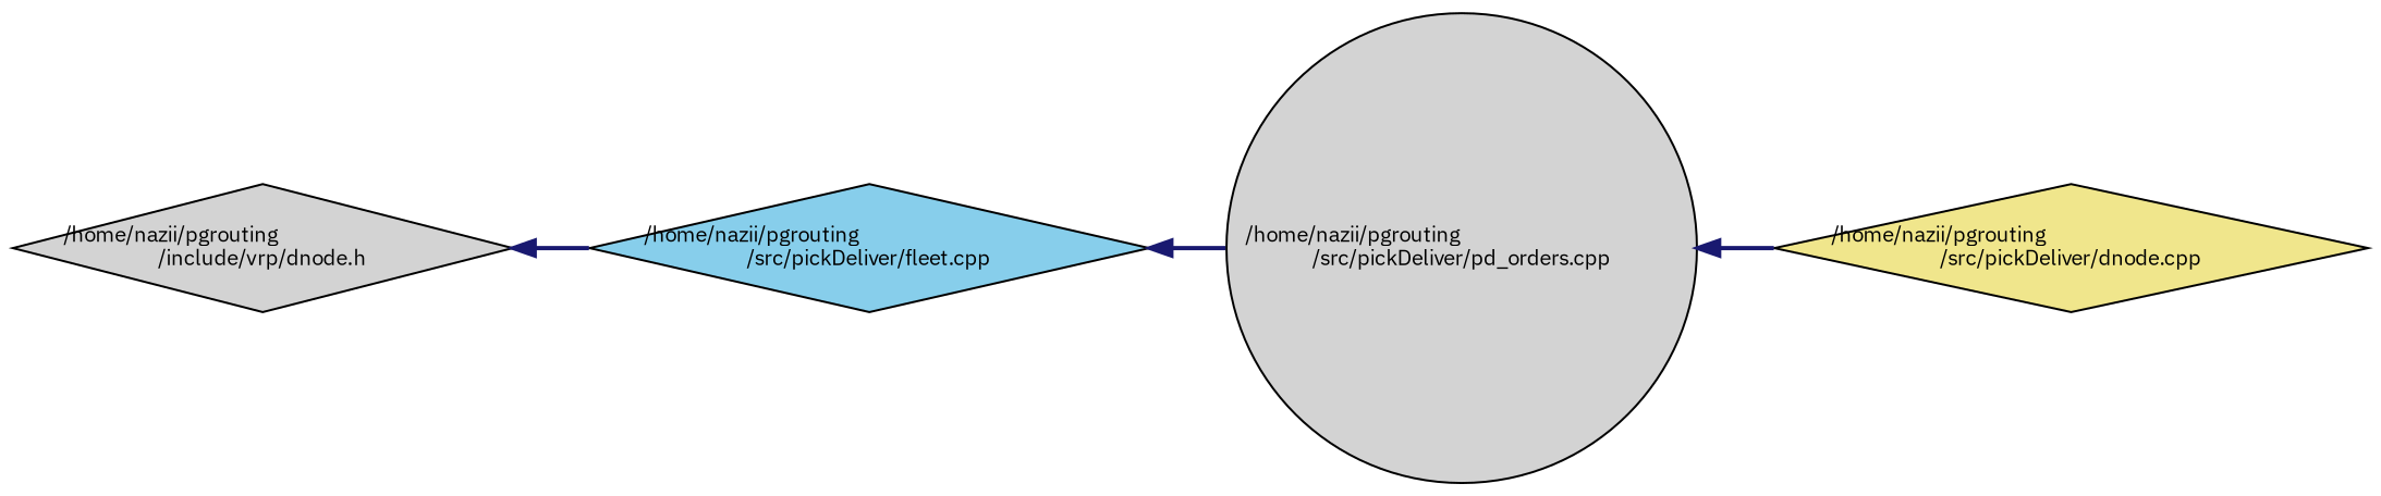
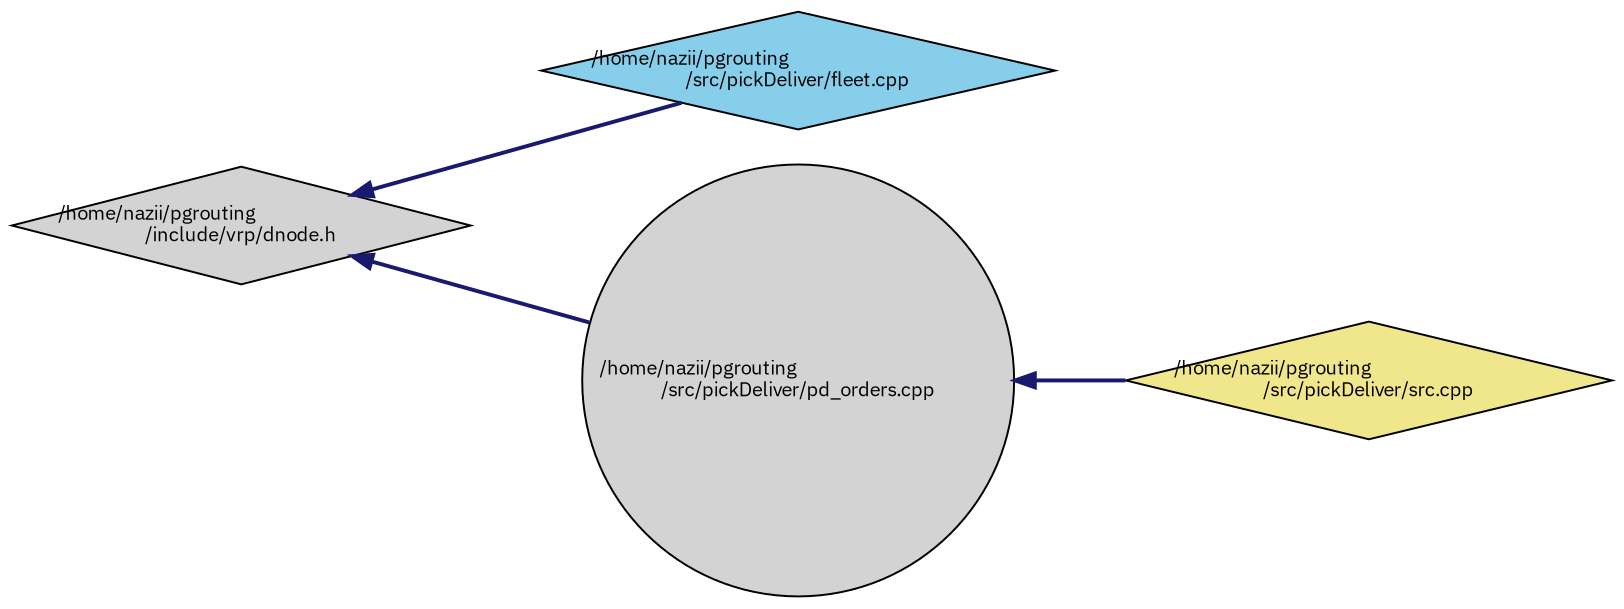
  digraph {
    fontname="IBM Plex Sans"
    rankdir=LR
    node [color=black fillcolor=lightgrey fontname="IBM Plex Sans" fontsize=10 shape=diamond style=filled]
    edge [color=midnightblue dir=back fontname="IBM Plex Sans" fontsize=10 labelfontname=Helvetica labelfontsize=10 style=bold]
    n1 [fontcolor=black height=0.2 label="/home/nazii/pgrouting\l/include/vrp/dnode.h" width=0.4]
    n2 [fillcolor=skyblue height=0.2 label="/home/nazii/pgrouting\l/src/pickDeliver/fleet.cpp" width=0.4]
    n3 [height=0.2 label="/home/nazii/pgrouting\l/src/pickDeliver/pd_orders.cpp" shape=circle width=0.4]
-   n4 [fillcolor=khaki height=0.2 label="/home/nazii/pgrouting\l/src/pickDeliver/dnode.cpp" width=0.4]
+   n4 [fillcolor=khaki height=0.2 label="/home/nazii/pgrouting\l/src/pickDeliver/src.cpp" width=0.4]
    n1 -> n2
-   n2 -> n3
+   n1 -> n3
    n3 -> n4
  }
